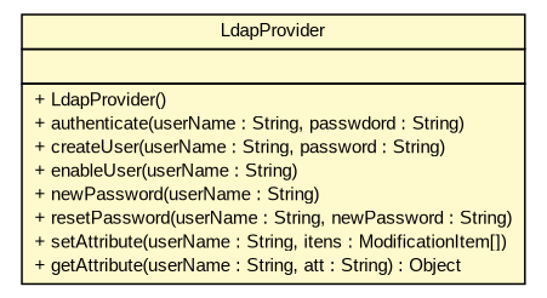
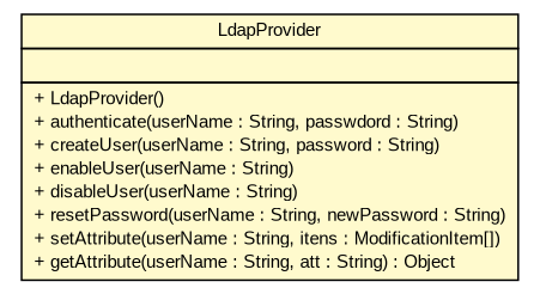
  digraph {
    nodesep=0.25
    ranksep=0.5
-   n1 [fontcolor=black fontname=arial fontsize=10.0 label=<<table title="br.gov.to.sefaz.seg.business.authentication.provider.LdapProvider" border="0" cellborder="1" cellspacing="0" cellpadding="2" port="p" bgcolor="lemonChiffon" href="./LdapProvider.html"> 		<tr><td><table border="0" cellspacing="0" cellpadding="1"> <tr><td align="center" balign="center"> LdapProvider </td></tr> 		</table></td></tr> 		<tr><td><table border="0" cellspacing="0" cellpadding="1"> <tr><td align="left" balign="left">  </td></tr> 		</table></td></tr> 		<tr><td><table border="0" cellspacing="0" cellpadding="1"> <tr><td align="left" balign="left"> + LdapProvider() </td></tr> <tr><td align="left" balign="left"> + authenticate(userName : String, passwdord : String) </td></tr> <tr><td align="left" balign="left"> + createUser(userName : String, password : String) </td></tr> <tr><td align="left" balign="left"> + enableUser(userName : String) </td></tr> <tr><td align="left" balign="left"> + newPassword(userName : String) </td></tr> <tr><td align="left" balign="left"> + resetPassword(userName : String, newPassword : String) </td></tr> <tr><td align="left" balign="left"> + setAttribute(userName : String, itens : ModificationItem[]) </td></tr> <tr><td align="left" balign="left"> + getAttribute(userName : String, att : String) : Object </td></tr> 		</table></td></tr> 		</table>> shape=plaintext]
+   n1 [fontcolor=black fontname=arial fontsize=10.0 label=<<table title="br.gov.to.sefaz.seg.business.authentication.provider.LdapProvider" border="0" cellborder="1" cellspacing="0" cellpadding="2" port="p" bgcolor="lemonChiffon" href="./LdapProvider.html"> 		<tr><td><table border="0" cellspacing="0" cellpadding="1"> <tr><td align="center" balign="center"> LdapProvider </td></tr> 		</table></td></tr> 		<tr><td><table border="0" cellspacing="0" cellpadding="1"> <tr><td align="left" balign="left">  </td></tr> 		</table></td></tr> 		<tr><td><table border="0" cellspacing="0" cellpadding="1"> <tr><td align="left" balign="left"> + LdapProvider() </td></tr> <tr><td align="left" balign="left"> + authenticate(userName : String, passwdord : String) </td></tr> <tr><td align="left" balign="left"> + createUser(userName : String, password : String) </td></tr> <tr><td align="left" balign="left"> + enableUser(userName : String) </td></tr> <tr><td align="left" balign="left"> + disableUser(userName : String) </td></tr> <tr><td align="left" balign="left"> + resetPassword(userName : String, newPassword : String) </td></tr> <tr><td align="left" balign="left"> + setAttribute(userName : String, itens : ModificationItem[]) </td></tr> <tr><td align="left" balign="left"> + getAttribute(userName : String, att : String) : Object </td></tr> 		</table></td></tr> 		</table>> shape=plaintext]
  }
